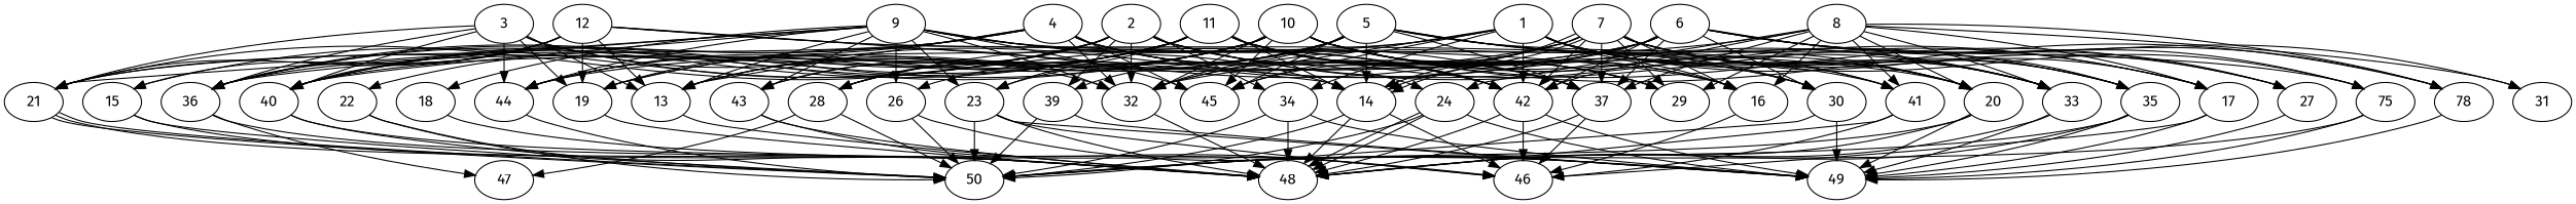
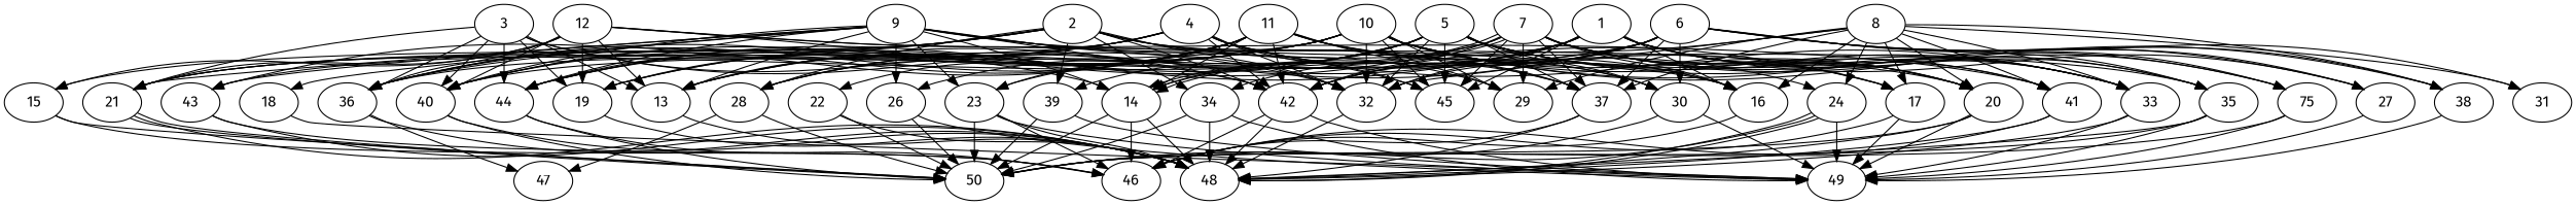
  digraph {
    fontname="Fira Sans"
    node [alpha=0.01 fontname="Fira Sans"]
    edge [fontname="Fira Sans"]
    1 [alpha=0.02 expect_size=1982009305932745]
    16 [alpha=0.17 expect_size=987347966193930624]
    20 [alpha=0.18 expect_size=33431236670573500]
    27 [expect_size=161543217303217242112]
    28 [alpha=0.20 expect_size=18806577120963198976]
    32 [alpha=0.04 expect_size=29172483183803064]
    33 [alpha=0.03 expect_size=45840602678213520]
    34 [alpha=0.14 expect_size=406299546771665664]
    35 [alpha=0.05 expect_size=10637835029490696192]
    41 [expect_size=871152832530100518912]
    42 [alpha=0.10 expect_size=6182380702905233]
    44 [alpha=0.19 expect_size=7849751345667539]
    45 [alpha=0.05 expect_size=55327986900238392]
    46 [alpha=0.02 expect_size=28093037655962012]
    48 [alpha=0.14 expect_size=50764677240356000]
    50 [alpha=0.13 expect_size=35896652171195392]
    49 [alpha=0.12 expect_size=3492179009292500]
    47 [alpha=0.19 expect_size=520136426830954496000]
    2 [alpha=0.10 expect_size=156750334048058016]
    15 [alpha=0.07 expect_size=39747287683629580288]
    17 [expect_size=557487951809743424]
    21 [alpha=0.14 expect_size=1439964408728841617408]
    29 [alpha=0.15 expect_size=1845067060616477184]
    39 [alpha=0.04 expect_size=11097602523321012]
    43 [alpha=0.00 expect_size=879407683502304395264]
    3 [alpha=0.10 expect_size=4686395249575067648]
    13 [expect_size=3988380690313548]
    19 [alpha=0.07 expect_size=379754550292119552000]
    36 [expect_size=109758191492034199552]
    40 [alpha=0.04 expect_size=192720902417301897216]
    4 [alpha=0.08 expect_size=1330024240695467835392]
    24 [expect_size=26488040450794612]
    37 [alpha=0.15 expect_size=1479312010389582848]
    5 [alpha=0.08 expect_size=760545421104976494592]
    14 [expect_size=21042032082077460]
    23 [alpha=0.14 expect_size=41352686926668856]
    n37 [alpha=0.19 expect_size=129755228519392083968 label=75]
    26 [alpha=0.18 expect_size=5596244266221170]
    30 [alpha=0.04 expect_size=7119748422545965056]
    6 [alpha=0.04 expect_size=1559733816346340753408]
    31 [alpha=0.16 expect_size=1137016030532765824]
-   38 [alpha=0.02 expect_size=153088831485552623616 label=78]
+   38 [alpha=0.02 expect_size=153088831485552623616]
    7 [alpha=0.09 expect_size=35743714740560461824]
    8 [alpha=0.06 expect_size=25215608958792761344]
    9 [alpha=0.17 expect_size=91468467814576480]
    18 [alpha=0.14 expect_size=669935513810136727552]
    10 [alpha=0.04 expect_size=1615776143073330]
    11 [alpha=0.18 expect_size=639606310335481]
    22 [alpha=0.04 expect_size=101603665880345]
    12 [alpha=0.10 expect_size=37713757279001448]
    1 -> 16
    1 -> 20
    1 -> 27
    1 -> 28
    1 -> 32
    1 -> 33
    1 -> 34
    1 -> 35
    1 -> 41
    1 -> 42
    1 -> 44
    1 -> 45
    16 -> 46
    20 -> 48
    20 -> 50
    20 -> 49
    27 -> 49
    28 -> 50
    28 -> 47
    32 -> 48
    33 -> 48
    33 -> 49
    34 -> 48
    34 -> 50
    34 -> 49
    35 -> 48
    35 -> 50
    35 -> 49
    41 -> 46
    41 -> 48
    42 -> 46
    42 -> 48
    42 -> 49
+   44 -> 46
    44 -> 50
    2 -> 28
    2 -> 32
    2 -> 34
    2 -> 35
    2 -> 42
    2 -> 44
    2 -> 15
    2 -> 17
    2 -> 21
    2 -> 29
    2 -> 39
    2 -> 43
    15 -> 46
    15 -> 50
    17 -> 46
    17 -> 49
    21 -> 48
    21 -> 50
    21 -> 50
    39 -> 50
    39 -> 49
    43 -> 46
    43 -> 48
    3 -> 32
    3 -> 42
    3 -> 44
    3 -> 21
    3 -> 13
    3 -> 19
    3 -> 36
    3 -> 40
    13 -> 48
    19 -> 48
    36 -> 48
    36 -> 47
    40 -> 48
    40 -> 50
    4 -> 32
    4 -> 33
    4 -> 42
    4 -> 45
    4 -> 21
    4 -> 13
    4 -> 19
    4 -> 36
    4 -> 40
    4 -> 24
    4 -> 37
    24 -> 48
    24 -> 48
    24 -> 50
    24 -> 49
    37 -> 46
    37 -> 48
    5 -> 20
    5 -> 32
    5 -> 33
    5 -> 41
    5 -> 45
    5 -> 39
    5 -> 13
    5 -> 19
    5 -> 37
    5 -> 14
    5 -> 23
    5 -> n37
    5 -> 26
    5 -> 30
    14 -> 46
    14 -> 48
    14 -> 50
    23 -> 46
    23 -> 48
    23 -> 50
    23 -> 49
    n37 -> 50
    n37 -> 49
    26 -> 50
    26 -> 49
    30 -> 50
    30 -> 49
    6 -> 27
    6 -> 32
    6 -> 35
    6 -> 42
    6 -> 13
    6 -> 36
    6 -> 40
    6 -> 37
    6 -> 14
    6 -> n37
    6 -> 30
    6 -> 31
    6 -> 38
    38 -> 49
    7 -> 16
    7 -> 20
    7 -> 33
    7 -> 35
    7 -> 42
    7 -> 45
    7 -> 17
    7 -> 21
    7 -> 29
    7 -> 19
    7 -> 37
    7 -> 14
    7 -> 14
    7 -> n37
    8 -> 16
    8 -> 20
    8 -> 32
    8 -> 33
    8 -> 41
    8 -> 42
    8 -> 17
    8 -> 29
    8 -> 24
    8 -> 37
    8 -> 31
    8 -> 38
    9 -> 20
    9 -> 32
    9 -> 42
    9 -> 44
    9 -> 45
    9 -> 21
    9 -> 43
    9 -> 13
    9 -> 36
    9 -> 40
    9 -> 37
    9 -> 14
    9 -> 23
    9 -> 26
    9 -> 18
    18 -> 49
    10 -> 16
    10 -> 20
    10 -> 27
    10 -> 28
    10 -> 32
    10 -> 33
    10 -> 44
    10 -> 45
    10 -> 29
    10 -> 43
    10 -> 13
    10 -> 36
    10 -> 40
    10 -> 30
    10 -> 38
    11 -> 16
    11 -> 28
    11 -> 42
    11 -> 44
    11 -> 17
    11 -> 29
    11 -> 36
    11 -> 40
    11 -> 37
    11 -> 14
    11 -> 23
    11 -> 30
    11 -> 22
    22 -> 48
    22 -> 50
    12 -> 16
    12 -> 41
    12 -> 15
    12 -> 21
    12 -> 13
    12 -> 19
    12 -> 36
    12 -> 40
    12 -> 14
  }
